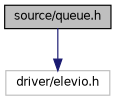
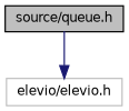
  digraph {
    node [fontname=Helvetica fontsize=10 shape=record style=filled]
    n1 [color=black fillcolor=grey75 fontcolor=black height=0.2 label="source/queue.h" width=0.4]
-   n2 [color=grey75 fillcolor=white height=0.2 label="driver/elevio.h" width=0.4]
+   n2 [color=grey75 fillcolor=white height=0.2 label="elevio/elevio.h" width=0.4]
    n1 -> n2 [color=midnightblue fontname=Helvetica fontsize=10 labelfontname=Helvetica labelfontsize=10 style=solid]
  }
